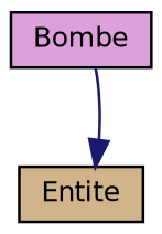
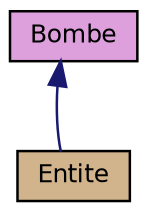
  digraph {
    node [color=black fontname=Helvetica fontsize=10 shape=record style=filled]
    n1 [fillcolor=plum fontcolor=black height=0.2 label=Bombe width=0.4]
    n2 [fillcolor=tan height=0.2 label=Entite width=0.4]
-   n2 -> n1 [color=midnightblue dir=back fontname=Helvetica fontsize=10 labelfontname=Helvetica labelfontsize=10 style=solid]
+   n1 -> n2 [color=midnightblue dir=back fontname=Helvetica fontsize=10 labelfontname=Helvetica labelfontsize=10 style=solid]
  }
